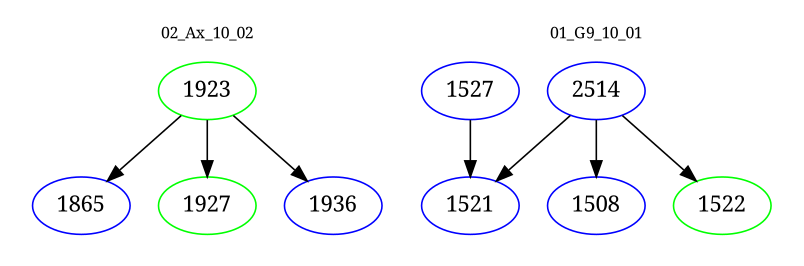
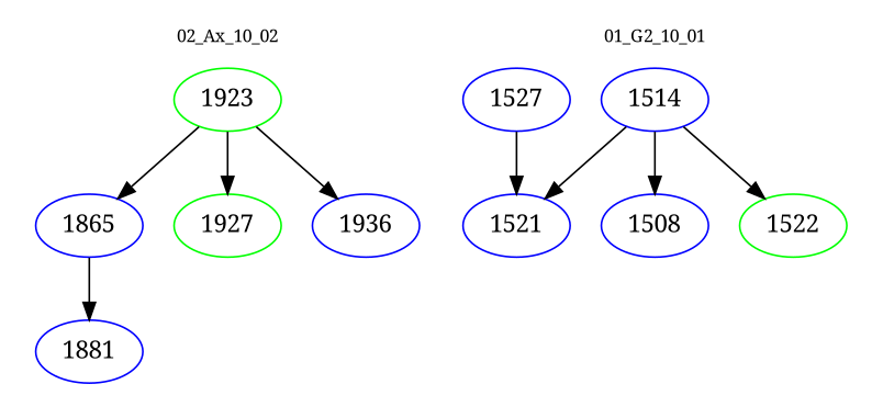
  digraph {
    fontname="Noto Serif"
    node [color=blue fontname="Noto Serif"]
    edge [color=black fontname="Noto Serif"]
    n1 [color=green label=1923]
    n2 [label=1865]
    n3 [color=green label=1927]
    n4 [label=1936]
-   n6 [label=2514]
+   n5 [label=1881]
+   n6 [label=1514]
    n7 [label=1508]
    n8 [label=1521]
    n9 [color=green label=1522]
    n10 [label=1527]
    subgraph cluster_1 {
      color=white
      fontsize=10
      label="02_Ax_10_02"
      n1
      n2
      n3
      n4
+     n5
    }
    subgraph cluster_2 {
      color=white
      fontsize=10
-     label="01_G9_10_01"
+     label="01_G2_10_01"
      n6
      n7
      n8
      n9
      n10
    }
    n1 -> n2
    n1 -> n3
    n1 -> n4
+   n2 -> n5
    n6 -> n7
    n6 -> n8
    n6 -> n9
    n10 -> n8
  }
